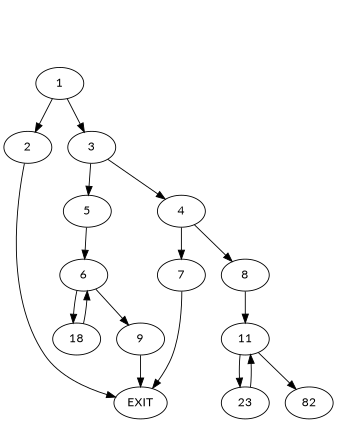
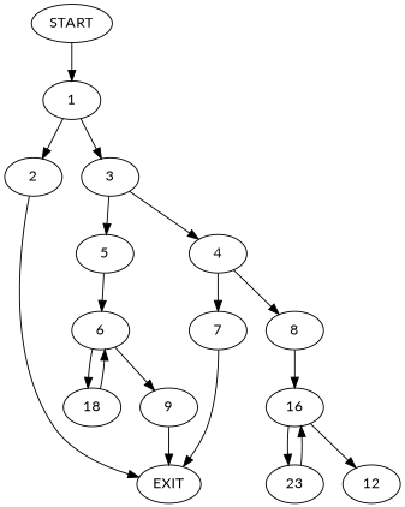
  digraph {
    fontname=Lato
    node [fontname=Lato]
    edge [fontname=Lato]
+   n1 [label=START]
    1
    2
    3
    n5 [label=EXIT]
    4
    5
    7
    8
    6
-   11
+   11 [label=16]
    9
    n13 [label=18]
-   12 [label=82]
+   12
    n15 [label=23]
+   n1 -> 1
    1 -> 2
    1 -> 3
    2 -> n5
    3 -> 4
    3 -> 5
    4 -> 7
    4 -> 8
    5 -> 6
    7 -> n5
    8 -> 11
    6 -> 9
    6 -> n13
    11 -> 12
    11 -> n15
    9 -> n5
    n13 -> 6
    n15 -> 11
  }
